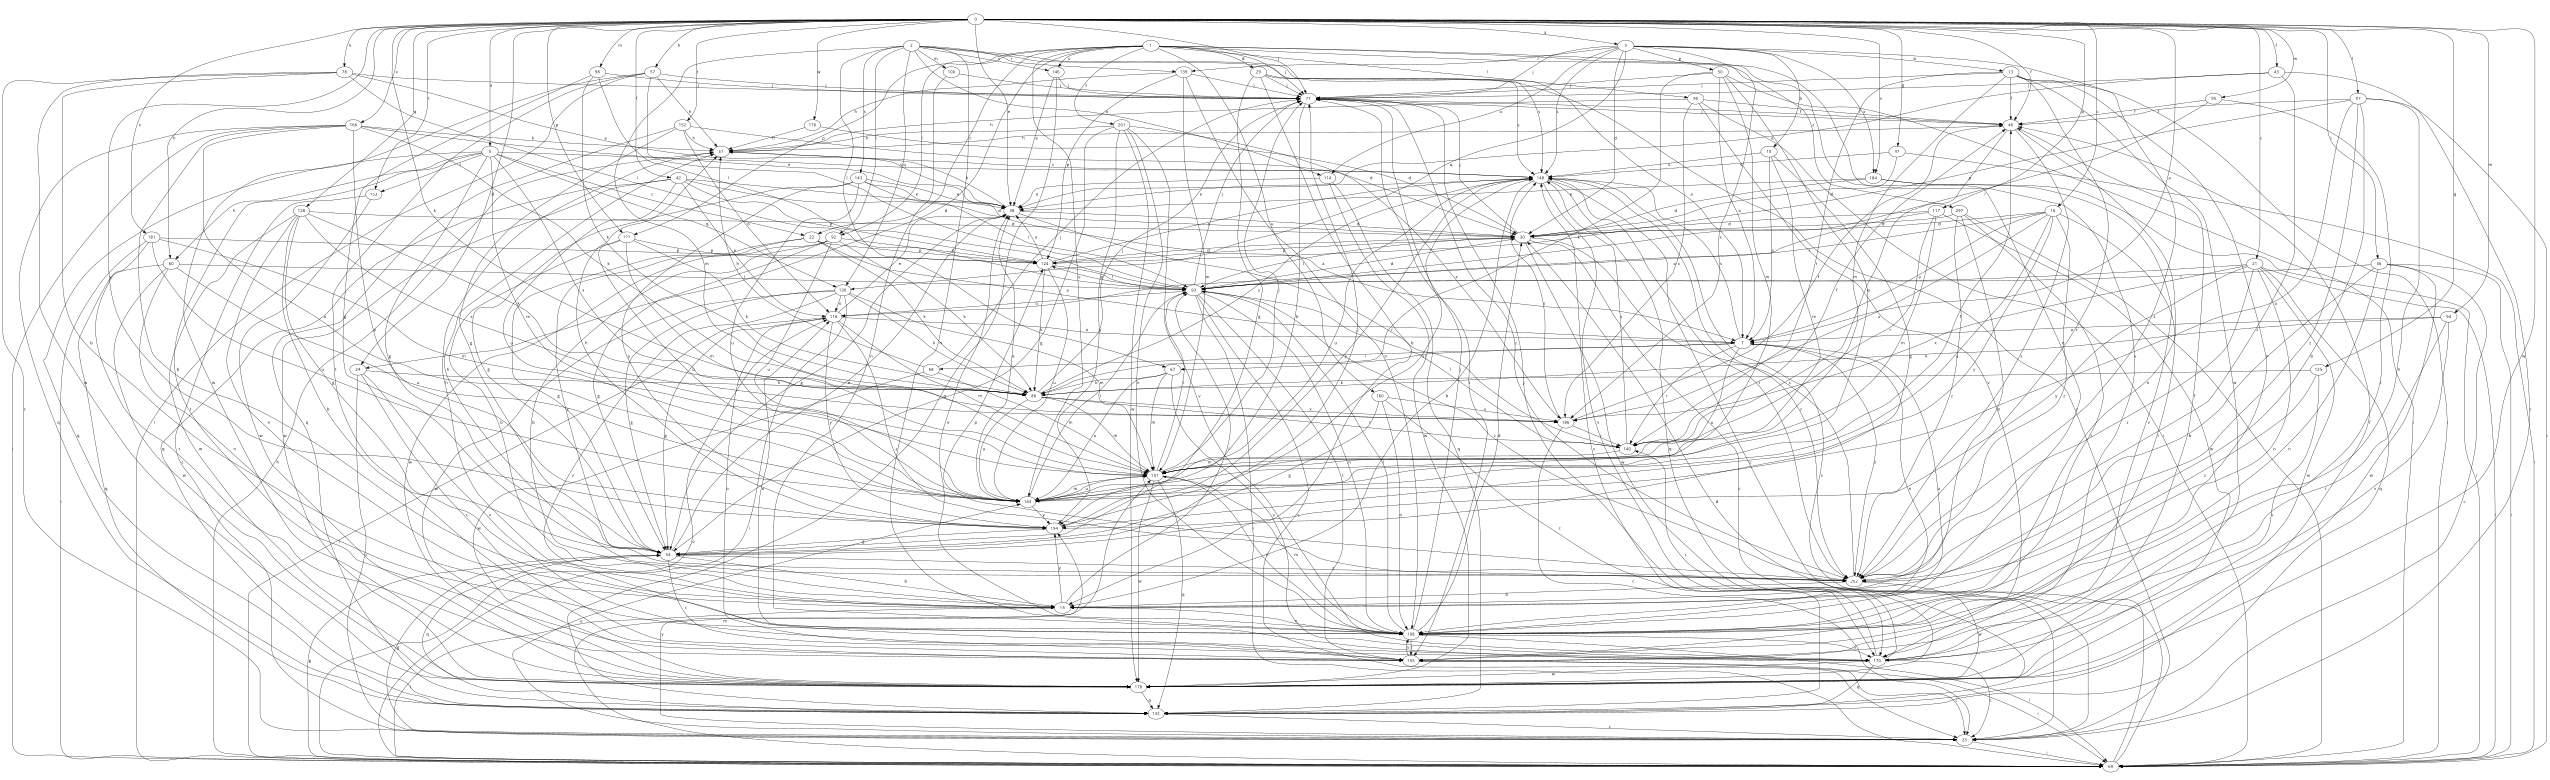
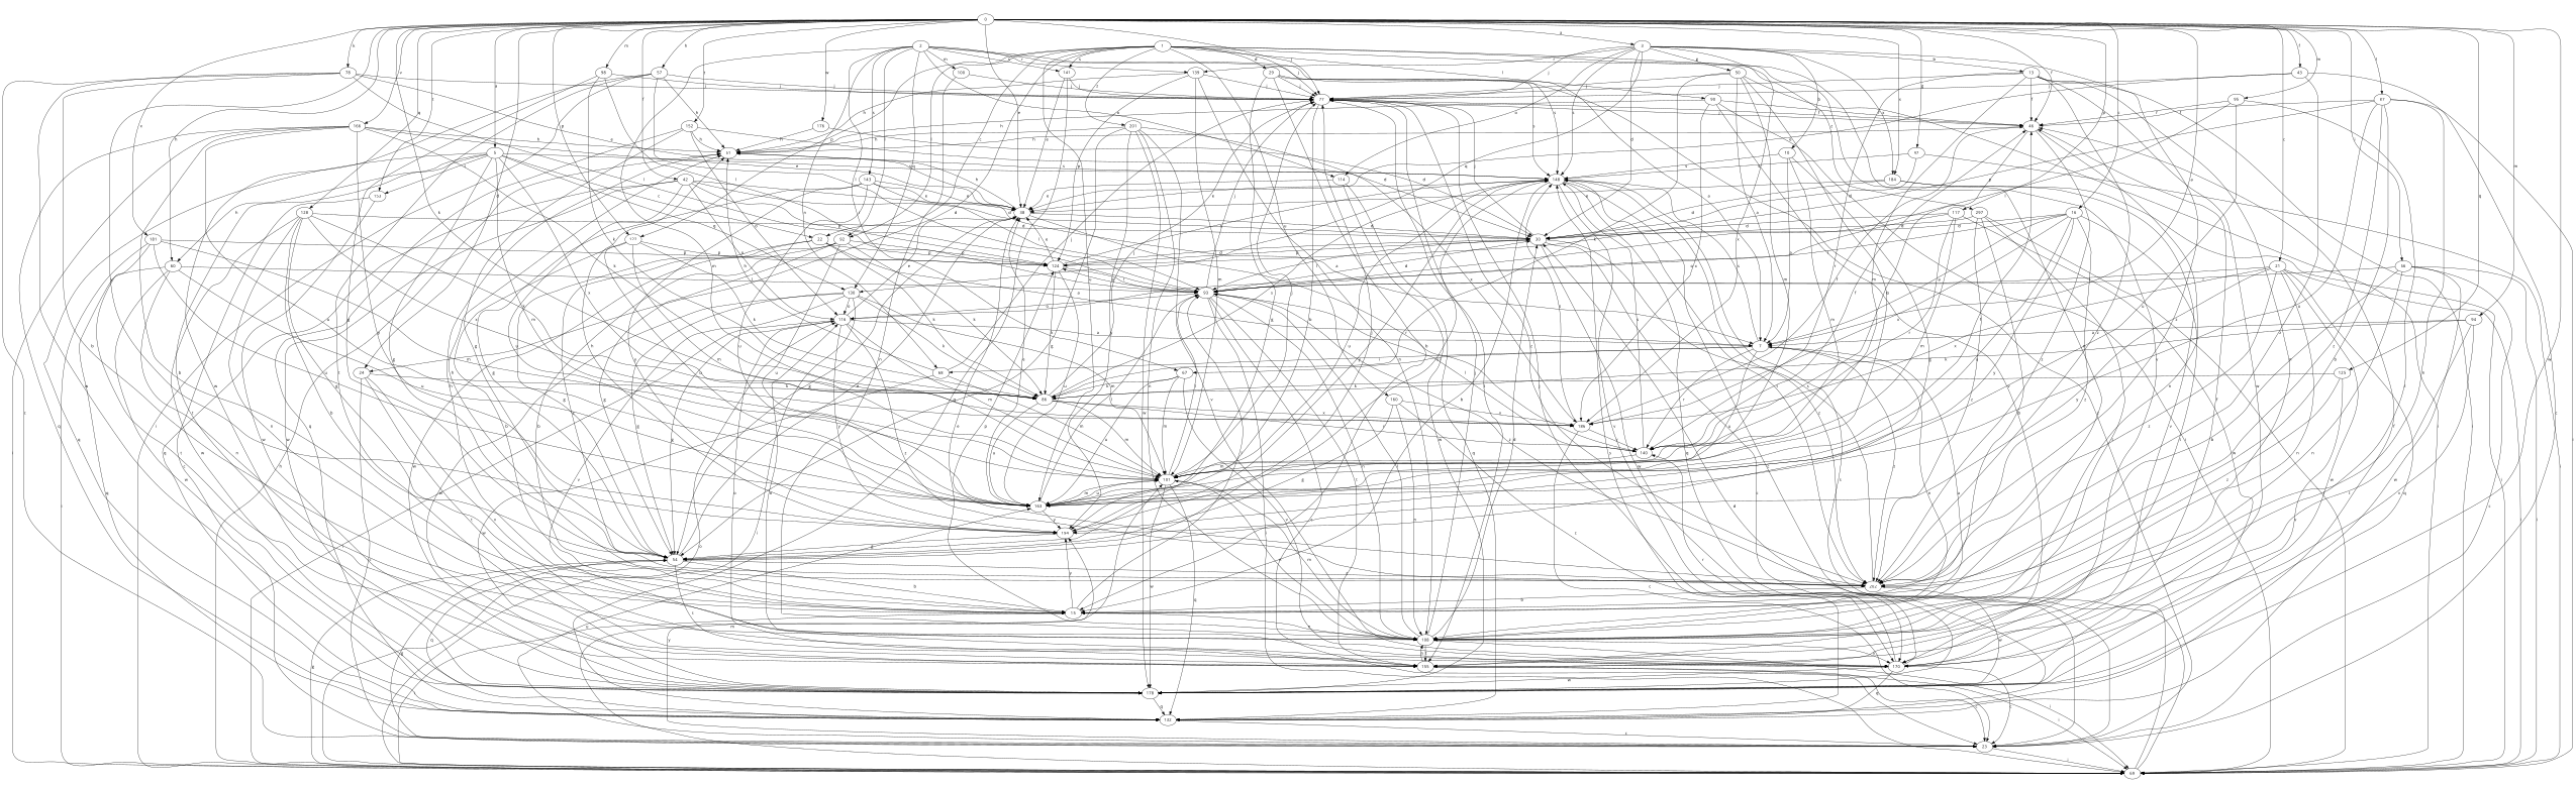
  strict digraph {
    fontname="Open Sans"
    node [fontname="Open Sans"]
    edge [fontname="Open Sans"]
    0
    3
    5
    7
    16
    21
    24
    38
    42
    43
    46
    47
    57
    60
    66
    77
    78
    86
    87
    94
    95
    98
    117
    122
    125
    128
    152
    153
    166
    176
    178
    181
    184
    194
    114
    130
    139
    148
    10
    13
    30
    50
    186
    202
    22
    101
    54
    132
    155
    108
    163
    67
    68
    140
    93
    69
    170
    23
    61
    124
    116
    15
    1
    29
    90
    92
-   141 [label=146]
+   141
    160
    n69 [label=297]
    201
    2
    100
    143
    0 -> 3 [label=a]
    0 -> 5 [label=a]
    0 -> 7 [label=a]
    0 -> 16 [label=c]
    0 -> 21 [label=c]
    0 -> 24 [label=d]
    0 -> 38 [label=e]
    0 -> 42 [label=f]
    0 -> 43 [label=f]
    0 -> 46 [label=f]
    0 -> 47 [label=g]
    0 -> 57 [label=h]
    0 -> 60 [label=h]
    0 -> 66 [label=i]
    0 -> 77 [label=j]
    0 -> 78 [label=k]
    0 -> 86 [label=k]
    0 -> 87 [label=l]
    0 -> 94 [label=m]
    0 -> 95 [label=m]
    0 -> 98 [label=m]
    0 -> 117 [label=p]
    0 -> 122 [label=p]
    0 -> 125 [label=q]
    0 -> 128 [label=q]
    0 -> 152 [label=t]
    0 -> 153 [label=t]
    0 -> 166 [label=v]
    0 -> 176 [label=w]
    0 -> 178 [label=w]
    0 -> 181 [label=x]
    0 -> 184 [label=x]
    0 -> 194 [label=y]
    3 -> 77 [label=j]
    3 -> 184 [label=x]
    3 -> 114 [label=o]
    3 -> 130 [label=q]
    3 -> 139 [label=r]
    3 -> 148 [label=s]
    3 -> 10 [label=b]
    3 -> 13 [label=b]
    3 -> 30 [label=d]
    3 -> 50 [label=g]
    3 -> 186 [label=x]
    3 -> 202 [label=z]
    5 -> 60 [label=h]
    5 -> 153 [label=t]
    5 -> 130 [label=q]
    5 -> 148 [label=s]
    5 -> 186 [label=x]
    5 -> 22 [label=c]
    5 -> 101 [label=m]
    5 -> 54 [label=g]
    5 -> 132 [label=q]
    5 -> 155 [label=t]
    7 -> 148 [label=s]
    7 -> 202 [label=z]
    7 -> 108 [label=n]
    7 -> 163 [label=u]
    7 -> 67 [label=i]
    7 -> 68 [label=i]
    7 -> 140 [label=r]
    16 -> 7 [label=a]
    16 -> 194 [label=y]
    16 -> 30 [label=d]
    16 -> 186 [label=x]
    16 -> 202 [label=z]
    16 -> 155 [label=t]
    16 -> 163 [label=u]
    16 -> 93 [label=l]
    21 -> 178 [label=w]
    21 -> 194 [label=y]
    21 -> 186 [label=x]
    21 -> 202 [label=z]
    21 -> 132 [label=q]
    21 -> 108 [label=n]
    21 -> 93 [label=l]
    21 -> 69 [label=i]
    24 -> 86 [label=k]
    24 -> 155 [label=t]
    24 -> 170 [label=v]
    24 -> 23 [label=c]
    38 -> 30 [label=d]
    38 -> 54 [label=g]
    38 -> 140 [label=r]
    38 -> 61 [label=h]
    42 -> 38 [label=e]
    42 -> 178 [label=w]
    42 -> 30 [label=d]
    42 -> 132 [label=q]
    42 -> 163 [label=u]
    42 -> 124 [label=p]
    42 -> 116 [label=o]
    43 -> 38 [label=e]
    43 -> 77 [label=j]
    43 -> 202 [label=z]
    43 -> 23 [label=c]
    46 -> 77 [label=j]
    46 -> 202 [label=z]
    46 -> 108 [label=n]
    46 -> 140 [label=r]
    46 -> 61 [label=h]
    47 -> 148 [label=s]
    47 -> 30 [label=d]
    47 -> 69 [label=i]
    57 -> 77 [label=j]
    57 -> 178 [label=w]
    57 -> 155 [label=t]
    57 -> 93 [label=l]
    57 -> 69 [label=i]
    57 -> 61 [label=h]
    60 -> 178 [label=w]
    60 -> 132 [label=q]
    60 -> 108 [label=n]
    60 -> 163 [label=u]
    60 -> 93 [label=l]
    66 -> 178 [label=w]
    66 -> 108 [label=n]
    66 -> 93 [label=l]
    66 -> 69 [label=i]
    66 -> 23 [label=c]
    66 -> 15 [label=b]
    77 -> 46 [label=f]
    77 -> 194 [label=b]
    77 -> 202 [label=z]
    77 -> 155 [label=t]
    78 -> 38 [label=e]
    78 -> 77 [label=j]
    78 -> 178 [label=w]
    78 -> 93 [label=l]
    78 -> 23 [label=c]
    78 -> 15 [label=b]
    86 -> 77 [label=j]
    86 -> 148 [label=s]
    86 -> 186 [label=x]
    86 -> 101 [label=m]
    86 -> 163 [label=u]
    86 -> 140 [label=r]
    87 -> 46 [label=f]
    87 -> 202 [label=z]
    87 -> 108 [label=n]
    87 -> 163 [label=u]
    87 -> 69 [label=i]
    87 -> 124 [label=p]
    87 -> 15 [label=b]
    94 -> 7 [label=a]
    94 -> 86 [label=k]
    94 -> 155 [label=t]
    94 -> 170 [label=v]
    95 -> 46 [label=f]
    95 -> 155 [label=t]
+   95 -> 163 [label=u]
    95 -> 93 [label=l]
    98 -> 77 [label=j]
    98 -> 86 [label=k]
    98 -> 54 [label=g]
    98 -> 93 [label=l]
    117 -> 178 [label=w]
    117 -> 30 [label=d]
    117 -> 101 [label=m]
    117 -> 140 [label=r]
    117 -> 116 [label=o]
    122 -> 86 [label=k]
    122 -> 101 [label=m]
    122 -> 163 [label=u]
    122 -> 124 [label=p]
    122 -> 15 [label=b]
    125 -> 86 [label=k]
    125 -> 202 [label=z]
    125 -> 170 [label=v]
    128 -> 86 [label=k]
    128 -> 178 [label=w]
    128 -> 30 [label=d]
    128 -> 186 [label=x]
    128 -> 54 [label=g]
    128 -> 108 [label=n]
    128 -> 15 [label=b]
    152 -> 30 [label=d]
    152 -> 54 [label=g]
    152 -> 132 [label=q]
    152 -> 61 [label=h]
    152 -> 116 [label=o]
    153 -> 178 [label=w]
    153 -> 23 [label=c]
    166 -> 38 [label=e]
    166 -> 86 [label=k]
    166 -> 194 [label=y]
    166 -> 132 [label=q]
    166 -> 163 [label=u]
    166 -> 69 [label=i]
    166 -> 61 [label=h]
    166 -> 15 [label=b]
    176 -> 30 [label=d]
    176 -> 61 [label=h]
    178 -> 132 [label=q]
    181 -> 101 [label=m]
    181 -> 155 [label=t]
    181 -> 163 [label=u]
    181 -> 69 [label=i]
    181 -> 124 [label=p]
    184 -> 38 [label=e]
    184 -> 30 [label=d]
    184 -> 69 [label=i]
    184 -> 170 [label=v]
    194 -> 148 [label=s]
    194 -> 54 [label=g]
    194 -> 61 [label=h]
    114 -> 38 [label=e]
    114 -> 178 [label=w]
    114 -> 132 [label=q]
    130 -> 86 [label=k]
    130 -> 178 [label=w]
    130 -> 101 [label=m]
    130 -> 54 [label=g]
    130 -> 69 [label=i]
    130 -> 170 [label=v]
    130 -> 116 [label=o]
    139 -> 77 [label=j]
    139 -> 101 [label=m]
    139 -> 108 [label=n]
    139 -> 61 [label=h]
    139 -> 124 [label=p]
    148 -> 38 [label=e]
    148 -> 194 [label=y]
    148 -> 202 [label=t]
    148 -> 132 [label=q]
    148 -> 163 [label=u]
    148 -> 170 [label=v]
    148 -> 23 [label=c]
    148 -> 15 [label=b]
    10 -> 7 [label=a]
    10 -> 148 [label=s]
    10 -> 101 [label=m]
    10 -> 54 [label=g]
    13 -> 46 [label=f]
    13 -> 77 [label=j]
    13 -> 178 [label=w]
    13 -> 202 [label=z]
    13 -> 101 [label=m]
    13 -> 108 [label=n]
    13 -> 140 [label=r]
    13 -> 69 [label=i]
    30 -> 77 [label=j]
    30 -> 178 [label=w]
    30 -> 202 [label=z]
    30 -> 93 [label=l]
    30 -> 23 [label=c]
    30 -> 124 [label=p]
    50 -> 7 [label=a]
    50 -> 77 [label=j]
    50 -> 86 [label=k]
    50 -> 101 [label=m]
    50 -> 163 [label=u]
    50 -> 69 [label=i]
    186 -> 46 [label=f]
    186 -> 148 [label=s]
    186 -> 140 [label=r]
    186 -> 23 [label=c]
    202 -> 178 [label=w]
    202 -> 148 [label=s]
    202 -> 61 [label=h]
    202 -> 124 [label=p]
    202 -> 15 [label=b]
    22 -> 7 [label=a]
    22 -> 86 [label=k]
    22 -> 202 [label=z]
    22 -> 54 [label=g]
    22 -> 124 [label=p]
    101 -> 77 [label=j]
    101 -> 178 [label=w]
    101 -> 132 [label=q]
    101 -> 108 [label=n]
    101 -> 163 [label=u]
    101 -> 93 [label=l]
    54 -> 38 [label=e]
    54 -> 77 [label=j]
    54 -> 202 [label=z]
    54 -> 132 [label=q]
    54 -> 155 [label=t]
    54 -> 15 [label=b]
    132 -> 46 [label=f]
    132 -> 148 [label=s]
    132 -> 23 [label=c]
    155 -> 108 [label=n]
    155 -> 69 [label=i]
    155 -> 23 [label=c]
    155 -> 116 [label=o]
    108 -> 7 [label=a]
    108 -> 38 [label=e]
    108 -> 77 [label=j]
    108 -> 30 [label=d]
    108 -> 101 [label=m]
    108 -> 155 [label=t]
    108 -> 93 [label=l]
    108 -> 69 [label=i]
    108 -> 170 [label=v]
    163 -> 38 [label=e]
    163 -> 46 [label=f]
    163 -> 194 [label=y]
    163 -> 101 [label=m]
    163 -> 93 [label=l]
    67 -> 86 [label=k]
    67 -> 101 [label=m]
    67 -> 163 [label=u]
    67 -> 170 [label=v]
    68 -> 77 [label=j]
    68 -> 178 [label=w]
    68 -> 101 [label=m]
    68 -> 61 [label=h]
    140 -> 46 [label=f]
    140 -> 148 [label=s]
    140 -> 101 [label=m]
    140 -> 93 [label=l]
    93 -> 77 [label=j]
    93 -> 30 [label=d]
    93 -> 202 [label=z]
    93 -> 155 [label=t]
    93 -> 108 [label=n]
    93 -> 69 [label=i]
    93 -> 23 [label=c]
    93 -> 124 [label=p]
    93 -> 116 [label=o]
    69 -> 148 [label=s]
    69 -> 30 [label=d]
    69 -> 101 [label=m]
    69 -> 54 [label=g]
    69 -> 61 [label=h]
    69 -> 116 [label=o]
    170 -> 46 [label=f]
    170 -> 77 [label=j]
    170 -> 178 [label=w]
    170 -> 132 [label=q]
    170 -> 140 [label=r]
    170 -> 23 [label=c]
    170 -> 116 [label=o]
    23 -> 194 [label=y]
    23 -> 54 [label=g]
    23 -> 163 [label=u]
    23 -> 69 [label=i]
    61 -> 148 [label=s]
    124 -> 38 [label=e]
    124 -> 86 [label=k]
    124 -> 148 [label=s]
    124 -> 30 [label=d]
    124 -> 163 [label=u]
    124 -> 93 [label=l]
    116 -> 7 [label=a]
    116 -> 38 [label=e]
    116 -> 194 [label=y]
    116 -> 202 [label=z]
    116 -> 101 [label=m]
    116 -> 54 [label=g]
    116 -> 69 [label=i]
    15 -> 194 [label=y]
    15 -> 108 [label=n]
    15 -> 93 [label=l]
    15 -> 69 [label=i]
    15 -> 61 [label=h]
    1 -> 24 [label=d]
    1 -> 77 [label=j]
    1 -> 122 [label=p]
    1 -> 22 [label=c]
    1 -> 108 [label=n]
    1 -> 163 [label=u]
    1 -> 170 [label=v]
    1 -> 29 [label=d]
    1 -> 90 [label=l]
    1 -> 92 [label=l]
    1 -> 141 [label=s]
    1 -> 160 [label=u]
    1 -> n69 [label=z]
    1 -> 201 [label=z]
    29 -> 77 [label=j]
    29 -> 148 [label=s]
    29 -> 54 [label=g]
    29 -> 23 [label=c]
    29 -> 15 [label=b]
    90 -> 46 [label=f]
    90 -> 186 [label=x]
    90 -> 69 [label=i]
    90 -> 170 [label=v]
    90 -> 61 [label=h]
    92 -> 86 [label=k]
    92 -> 178 [label=w]
    92 -> 54 [label=g]
    92 -> 163 [label=u]
    92 -> 124 [label=p]
    92 -> 15 [label=b]
    141 -> 38 [label=e]
    141 -> 77 [label=j]
    141 -> 132 [label=q]
    160 -> 186 [label=x]
    160 -> 54 [label=g]
    160 -> 108 [label=n]
    160 -> 170 [label=c]
    n69 -> 30 [label=d]
    n69 -> 202 [label=z]
    n69 -> 155 [label=t]
    n69 -> 69 [label=i]
    n69 -> 15 [label=b]
    201 -> 178 [label=w]
    201 -> 194 [label=y]
    201 -> 186 [label=x]
    201 -> 54 [label=g]
    201 -> 108 [label=n]
    201 -> 170 [label=v]
    201 -> 61 [label=h]
    2 -> 7 [label=a]
    2 -> 114 [label=o]
    2 -> 130 [label=q]
    2 -> 139 [label=r]
    2 -> 148 [label=s]
    2 -> 101 [label=m]
-   2 -> 108 [label=n]
+   2 -> 68 [label=n]
    2 -> 67 [label=i]
    2 -> 92 [label=l]
    2 -> 141 [label=s]
    2 -> 100 [label=m]
    2 -> 143 [label=s]
    100 -> 77 [label=j]
    100 -> 108 [label=n]
    143 -> 7 [label=a]
    143 -> 38 [label=e]
    143 -> 194 [label=y]
    143 -> 54 [label=g]
    143 -> 163 [label=u]
    143 -> 93 [label=l]
  }
